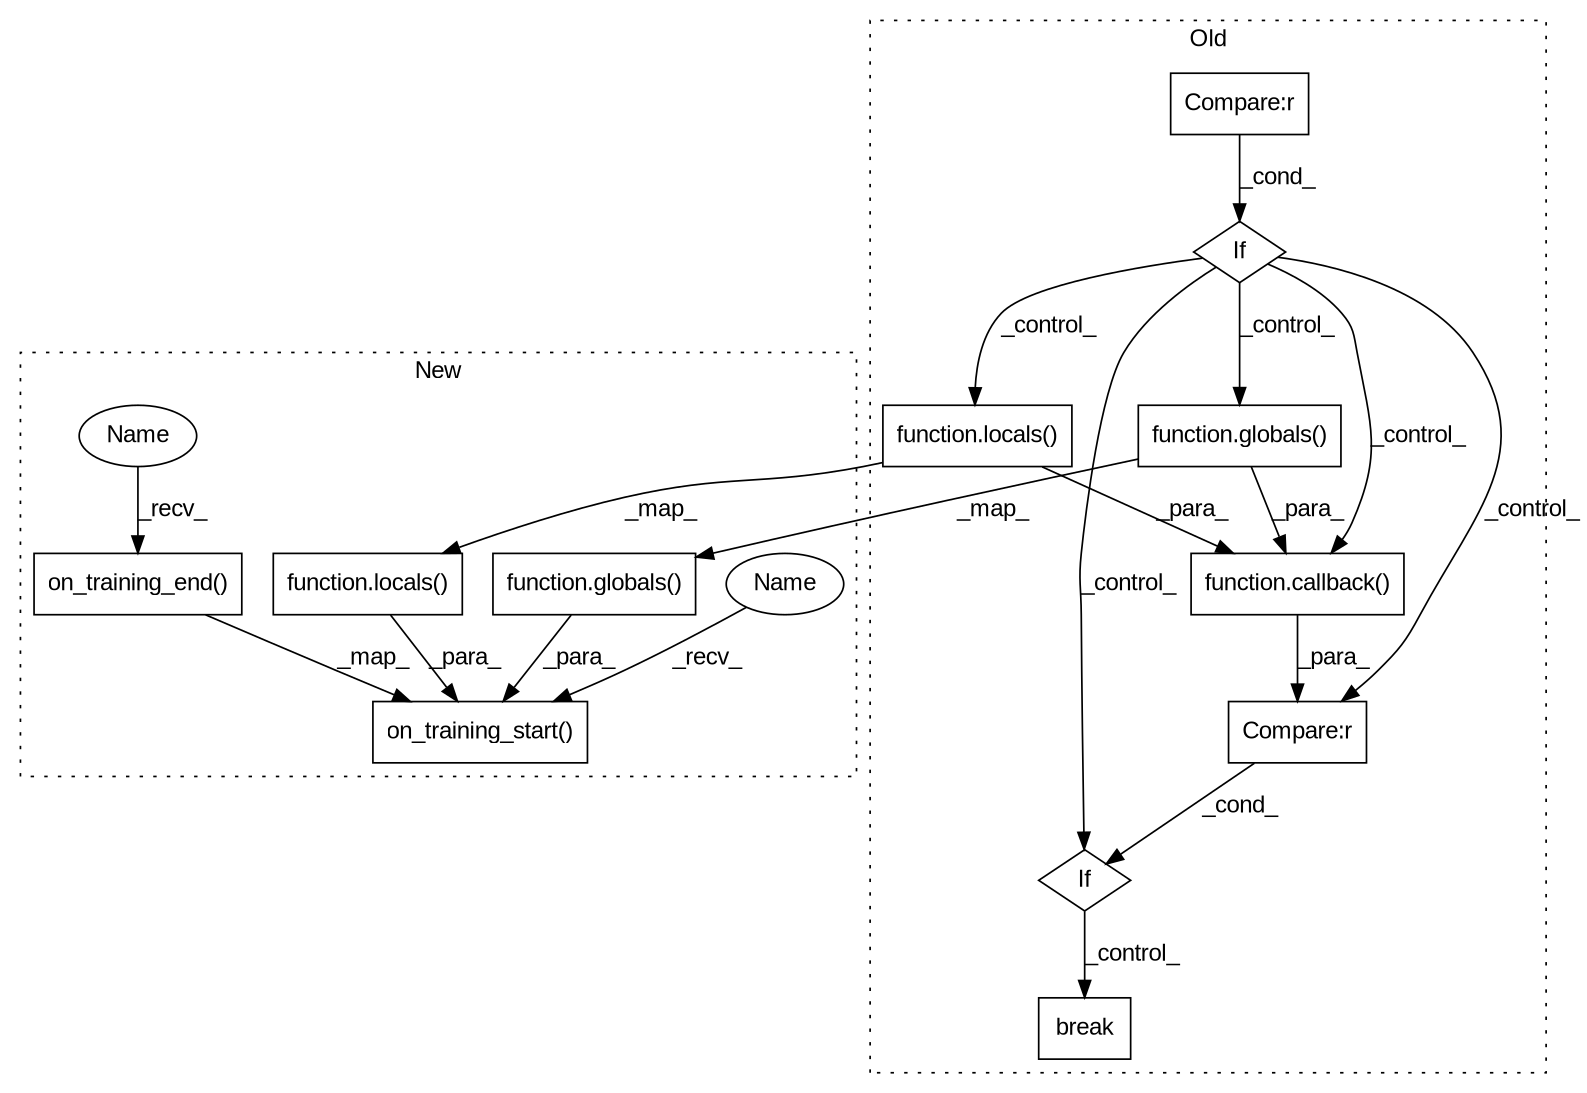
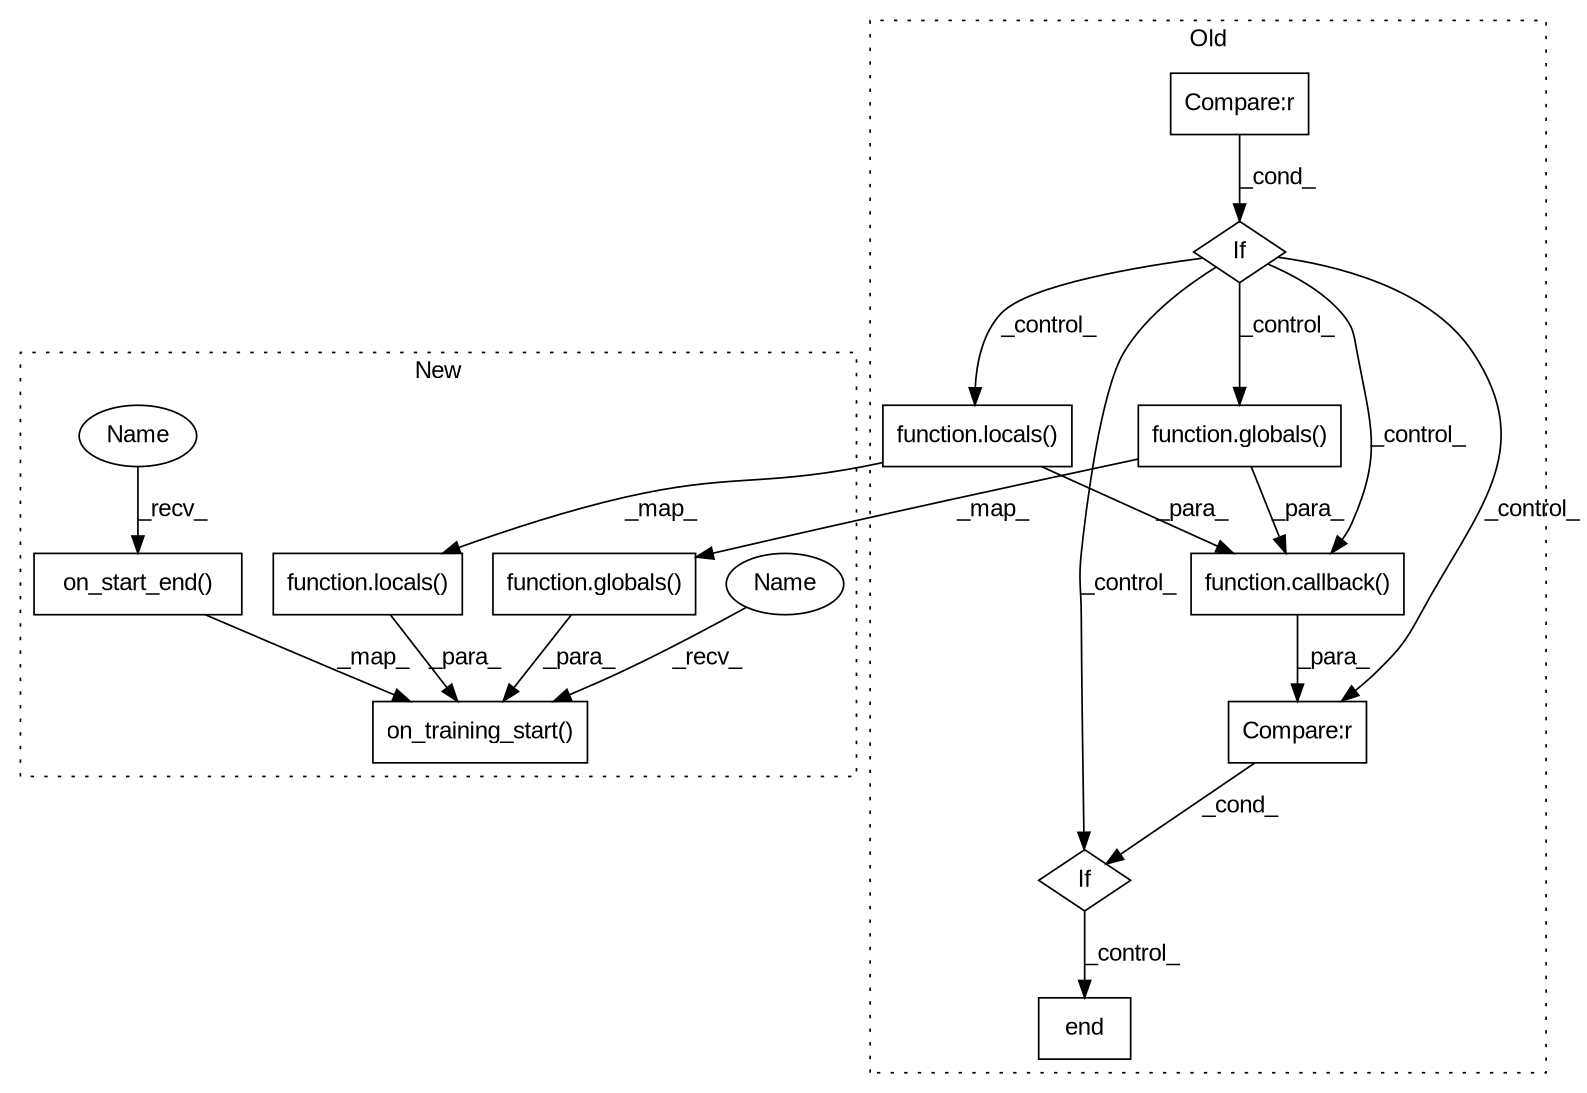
  digraph {
    fontname="Liberation Sans"
    node [a=75 fontname="Liberation Sans" l=8 s=12488 shape=box]
    edge [fontname="Liberation Sans"]
    n1 [l="9,1" label="function.callback()" s="12616,12644"]
    n2 [a=96 l=3 label=If s=12613 shape=diamond]
    n3 [label="function.locals()" s=12625]
    n4 [a=96 l=3 label=If shape=diamond]
    n5 [a=40 l=20 label="Compare:r" s=12491]
    n6 [a=40 l=38 label="Compare:r" s=12616]
-   n7 [a=94 l=5 label=break s=12676]
+   n7 [a=94 l=5 label=end s=12676]
    n8 [l=9 label="function.globals()" s=12635]
    n9 [l="27,1" label="on_training_start()" s="12451,12497"]
-   n10 [l=26 label="on_training_end()" s=14568]
+   n10 [l=26 label="on_start_end()" s=14568]
    n11 [label="function.locals()" s=12478]
    n12 [l=9 label="function.globals()"]
    n13 [a=87 label=Name s=12451 shape=ellipse]
    n14 [a=87 label=Name s=14568 shape=ellipse]
    subgraph cluster_1 {
      label=Old
      style=dotted
      n1
      n2
      n3
      n4
      n5
      n6
      n7
      n8
    }
    subgraph cluster_2 {
      label=New
      style=dotted
      n9
      n10
      n11
      n12
      n13
      n14
    }
    n1 -> n6 [label=_para_]
    n2 -> n7 [label=_control_]
    n3 -> n1 [label=_para_]
    n3 -> n11 [label=_map_]
    n4 -> n1 [label=_control_]
    n4 -> n2 [label=_control_]
    n4 -> n3 [label=_control_]
    n4 -> n6 [label=_control_]
    n4 -> n8 [label=_control_]
    n5 -> n4 [label=_cond_]
    n6 -> n2 [label=_cond_]
    n8 -> n1 [label=_para_]
    n8 -> n12 [label=_map_]
    n10 -> n9 [label=_map_]
    n11 -> n9 [label=_para_]
    n12 -> n9 [label=_para_]
    n13 -> n9 [label=_recv_]
    n14 -> n10 [label=_recv_]
  }
